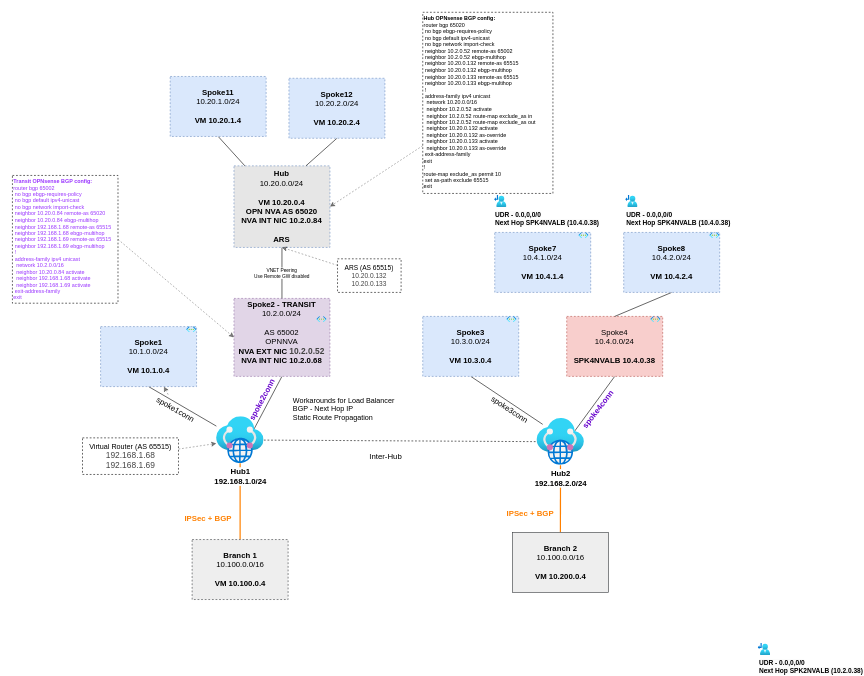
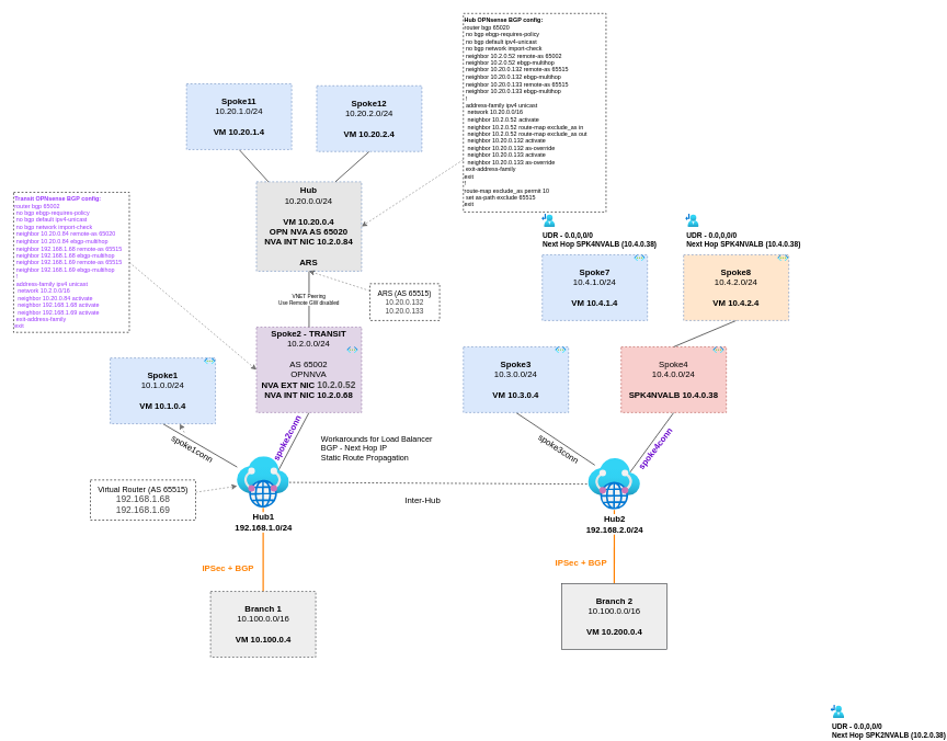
  <mxCell id="0" />
  <mxCell id="1" parent="0" />
  <mxCell id="2" style="edgeStyle=none;html=1;exitX=0.5;exitY=1;exitDx=0;exitDy=0;endArrow=none;endFill=0;fontSize=13;" parent="1" source="3" edge="1" target="13"><mxGeometry relative="1" as="geometry"><mxPoint x="360" y="710" as="targetPoint" /></mxGeometry></mxCell>
  <mxCell id="3" value="&lt;b style=&quot;font-size: 13px;&quot;&gt;Spoke1&lt;/b&gt;&lt;br style=&quot;font-size: 13px;&quot;&gt;10.1.0.0/24&lt;br style=&quot;font-size: 13px;&quot;&gt;&lt;br style=&quot;font-size: 13px;&quot;&gt;&lt;b style=&quot;font-size: 13px;&quot;&gt;VM 10.1.0.4&lt;/b&gt;" style="whiteSpace=wrap;html=1;fillColor=#dae8fc;strokeColor=#6c8ebf;dashed=1;fontSize=13;" parent="1" vertex="1"><mxGeometry x="167" y="544" width="160" height="100" as="geometry" /></mxCell>
  <mxCell id="4" value="" style="aspect=fixed;html=1;points=[];align=center;image;fontSize=13;image=img/lib/azure2/networking/Virtual_Networks.svg;dashed=1;" parent="1" vertex="1"><mxGeometry x="310.25" y="544" width="16.75" height="10" as="geometry" /></mxCell>
  <mxCell id="5" style="edgeStyle=none;html=1;exitX=0.5;exitY=1;exitDx=0;exitDy=0;entryX=0.769;entryY=0.313;entryDx=0;entryDy=0;entryPerimeter=0;endArrow=none;endFill=0;fontSize=13;" parent="1" source="6" target="13" edge="1"><mxGeometry relative="1" as="geometry" /></mxCell>
  <mxCell id="6" value="&lt;b style=&quot;font-size: 13px;&quot;&gt;Spoke2 - TRANSIT&lt;/b&gt;&lt;br style=&quot;font-size: 13px;&quot;&gt;10.2.0.0/24&lt;br&gt;&lt;br&gt;AS 65002&lt;br&gt;OPNNVA&lt;br&gt;&lt;b style=&quot;font-size: 13px;&quot;&gt;NVA EXT NIC&amp;nbsp;&lt;/b&gt;&lt;span style=&quot;color: rgb(68, 68, 68); font-size: 14px; text-align: left;&quot;&gt;&lt;b&gt;10.2.0.52&lt;/b&gt;&lt;/span&gt;&lt;b style=&quot;font-size: 13px;&quot;&gt;&lt;br&gt;NVA INT NIC 10.2.0.68&lt;br&gt;&lt;br&gt;&lt;/b&gt;" style="whiteSpace=wrap;html=1;fillColor=#e1d5e7;strokeColor=#9673a6;dashed=1;fontSize=13;fontFamily=Helvetica;" parent="1" vertex="1"><mxGeometry x="389.35" y="497" width="160" height="130" as="geometry" /></mxCell>
  <mxCell id="7" value="" style="aspect=fixed;html=1;points=[];align=center;image;fontSize=13;image=img/lib/azure2/networking/Virtual_Networks.svg;dashed=1;" parent="1" vertex="1"><mxGeometry x="527.35" y="527" width="16.75" height="10" as="geometry" /></mxCell>
  <mxCell id="8" value="VNET Peering&lt;br&gt;Use Remote GW disabled" style="edgeStyle=none;html=1;exitX=0.5;exitY=1;exitDx=0;exitDy=0;entryX=0.5;entryY=0;entryDx=0;entryDy=0;endArrow=none;endFill=0;fontSize=8;" parent="1" source="9" target="6" edge="1"><mxGeometry relative="1" as="geometry" /></mxCell>
  <mxCell id="9" value="&lt;b style=&quot;font-size: 13px;&quot;&gt;Hub&lt;/b&gt;&lt;br style=&quot;font-size: 13px;&quot;&gt;10.20.0.0/24&lt;br style=&quot;font-size: 13px;&quot;&gt;&lt;br style=&quot;font-size: 13px;&quot;&gt;&lt;b style=&quot;font-size: 13px;&quot;&gt;VM 10.20.0.4&lt;br&gt;OPN NVA AS 65020&lt;br&gt;&lt;/b&gt;&lt;b style=&quot;border-color: var(--border-color);&quot;&gt;NVA INT NIC 10.2.0.84&lt;/b&gt;&lt;b style=&quot;font-size: 13px;&quot;&gt;&lt;br&gt;&lt;br&gt;ARS&lt;br&gt;&lt;/b&gt;" style="whiteSpace=wrap;html=1;fillColor=#E6E6E6;strokeColor=#6c8ebf;dashed=1;fontSize=13;" parent="1" vertex="1"><mxGeometry x="389.35" y="276" width="160" height="136" as="geometry" /></mxCell>
  <mxCell id="10" style="edgeStyle=none;html=1;endArrow=none;endFill=0;strokeColor=#FF8000;entryX=0.5;entryY=0;entryDx=0;entryDy=0;strokeWidth=2;fontSize=13;" parent="1" source="13" target="14" edge="1"><mxGeometry relative="1" as="geometry"><mxPoint x="370.35" y="857" as="targetPoint" /></mxGeometry></mxCell>
  <mxCell id="11" value="IPSec + BGP" style="edgeLabel;html=1;align=center;verticalAlign=middle;resizable=0;points=[];fontStyle=1;fontColor=#FF8000;fontSize=13;" parent="10" vertex="1" connectable="0"><mxGeometry x="0.367" y="-2" relative="1" as="geometry"><mxPoint x="-52" y="4" as="offset" /></mxGeometry></mxCell>
  <mxCell id="12" style="edgeStyle=none;html=1;strokeColor=#000000;fontColor=#FF8000;endArrow=none;endFill=0;dashed=1;fontSize=13;" parent="1" source="13" target="31" edge="1"><mxGeometry relative="1" as="geometry" /></mxCell>
  <mxCell id="13" value="&lt;b style=&quot;font-size: 13px;&quot;&gt;Hub1&lt;br style=&quot;font-size: 13px;&quot;&gt;192.168.1.0/24&lt;/b&gt;" style="aspect=fixed;html=1;points=[];align=center;image;fontSize=13;image=img/lib/azure2/networking/Virtual_WANs.svg;" parent="1" vertex="1"><mxGeometry x="360" y="694" width="79.22" height="78" as="geometry" /></mxCell>
  <mxCell id="14" value="&lt;b style=&quot;font-size: 13px;&quot;&gt;Branch 1&lt;/b&gt;&lt;br style=&quot;font-size: 13px;&quot;&gt;10.100.0.0/16&lt;br style=&quot;font-size: 13px;&quot;&gt;&lt;br style=&quot;font-size: 13px;&quot;&gt;&lt;b style=&quot;font-size: 13px;&quot;&gt;VM 10.100.0.4&lt;/b&gt;" style="whiteSpace=wrap;html=1;fillColor=#eeeeee;strokeColor=#36393d;dashed=1;fontSize=13;" parent="1" vertex="1"><mxGeometry x="319.61" y="899" width="160" height="100" as="geometry" /></mxCell>
  <mxCell id="15" value="" style="edgeStyle=none;html=1;dashed=1;fontFamily=Helvetica;fontSize=8;fontColor=#9933FF;opacity=50;" edge="1" parent="1" source="16" target="3"><mxGeometry relative="1" as="geometry" /></mxCell>
  <mxCell id="16" value="spoke1conn" style="text;html=1;align=center;verticalAlign=middle;resizable=0;points=[];autosize=1;strokeColor=none;fillColor=none;rotation=30;fontSize=13;" parent="1" vertex="1"><mxGeometry x="247.35" y="667" width="90" height="30" as="geometry" /></mxCell>
  <mxCell id="17" value="spoke2conn" style="text;html=1;align=center;verticalAlign=middle;resizable=0;points=[];autosize=1;strokeColor=none;fillColor=none;rotation=-62.1;fontColor=#6600CC;fontStyle=1;fontSize=13;" parent="1" vertex="1"><mxGeometry x="386" y="651" width="100" height="30" as="geometry" /></mxCell>
  <mxCell id="18" style="edgeStyle=none;html=1;exitX=0.5;exitY=1;exitDx=0;exitDy=0;endArrow=none;endFill=0;fontSize=13;" parent="1" source="19" edge="1"><mxGeometry relative="1" as="geometry"><mxPoint x="904.1" y="707" as="targetPoint" /></mxGeometry></mxCell>
  <mxCell id="19" value="&lt;b style=&quot;font-size: 13px;&quot;&gt;Spoke3&lt;/b&gt;&lt;br style=&quot;font-size: 13px;&quot;&gt;10.3.0.0/24&lt;br style=&quot;font-size: 13px;&quot;&gt;&lt;br style=&quot;font-size: 13px;&quot;&gt;&lt;b style=&quot;font-size: 13px;&quot;&gt;VM 10.3.0.4&lt;/b&gt;" style="whiteSpace=wrap;html=1;fillColor=#dae8fc;strokeColor=#6c8ebf;dashed=1;fontSize=13;" parent="1" vertex="1"><mxGeometry x="704.1" y="527" width="160" height="100" as="geometry" /></mxCell>
  <mxCell id="20" value="" style="aspect=fixed;html=1;points=[];align=center;image;fontSize=13;image=img/lib/azure2/networking/Virtual_Networks.svg;dashed=1;" parent="1" vertex="1"><mxGeometry x="844.1" y="527" width="16.75" height="10" as="geometry" /></mxCell>
  <mxCell id="21" style="edgeStyle=none;html=1;exitX=0.5;exitY=1;exitDx=0;exitDy=0;entryX=0.769;entryY=0.313;entryDx=0;entryDy=0;entryPerimeter=0;endArrow=none;endFill=0;fontSize=13;" parent="1" source="22" target="31" edge="1"><mxGeometry relative="1" as="geometry" /></mxCell>
  <mxCell id="22" value="Spoke4&lt;br style=&quot;font-size: 13px;&quot;&gt;10.4.0.0/24&lt;br style=&quot;font-size: 13px;&quot;&gt;&lt;br style=&quot;font-size: 13px;&quot;&gt;&lt;b style=&quot;font-size: 13px;&quot;&gt;SPK4NVALB 10.4.0.38&lt;/b&gt;" style="whiteSpace=wrap;html=1;fillColor=#f8cecc;strokeColor=#b85450;dashed=1;fontSize=13;" parent="1" vertex="1"><mxGeometry x="944.1" y="527" width="160" height="100" as="geometry" /></mxCell>
  <mxCell id="23" value="" style="aspect=fixed;html=1;points=[];align=center;image;fontSize=13;image=img/lib/azure2/networking/Virtual_Networks.svg;dashed=1;" parent="1" vertex="1"><mxGeometry x="1084.1" y="527" width="16.75" height="10" as="geometry" /></mxCell>
  <mxCell id="24" value="&lt;b style=&quot;font-size: 13px;&quot;&gt;Spoke7&lt;/b&gt;&lt;br style=&quot;font-size: 13px;&quot;&gt;10.4.1.0/24&lt;br style=&quot;font-size: 13px;&quot;&gt;&lt;br style=&quot;font-size: 13px;&quot;&gt;&lt;b style=&quot;font-size: 13px;&quot;&gt;VM 10.4.1.4&lt;/b&gt;" style="whiteSpace=wrap;html=1;fillColor=#dae8fc;strokeColor=#6c8ebf;dashed=1;fontSize=13;" parent="1" vertex="1"><mxGeometry x="824.1" y="387" width="160" height="100" as="geometry" /></mxCell>
  <mxCell id="25" value="" style="aspect=fixed;html=1;points=[];align=center;image;fontSize=13;image=img/lib/azure2/networking/Virtual_Networks.svg;dashed=1;" parent="1" vertex="1"><mxGeometry x="964.1" y="387" width="16.75" height="10" as="geometry" /></mxCell>
  <mxCell id="26" style="edgeStyle=none;html=1;exitX=0.5;exitY=1;exitDx=0;exitDy=0;endArrow=none;endFill=0;fontSize=13;" parent="1" source="27" edge="1"><mxGeometry relative="1" as="geometry"><mxPoint x="1024.1" y="527" as="targetPoint" /></mxGeometry></mxCell>
- <mxCell id="27" value="&lt;b style=&quot;font-size: 13px;&quot;&gt;Spoke8&lt;/b&gt;&lt;br style=&quot;font-size: 13px;&quot;&gt;10.4.2.0/24&lt;br style=&quot;font-size: 13px;&quot;&gt;&lt;br style=&quot;font-size: 13px;&quot;&gt;&lt;b style=&quot;font-size: 13px;&quot;&gt;VM 10.4.2.4&lt;/b&gt;" style="whiteSpace=wrap;html=1;fillColor=#dae8fc;strokeColor=#6c8ebf;dashed=1;fontSize=13;" parent="1" vertex="1"><mxGeometry x="1039.1" y="387" width="160" height="100" as="geometry" /></mxCell>
+ <mxCell id="27" value="&lt;b style=&quot;font-size: 13px;&quot;&gt;Spoke8&lt;/b&gt;&lt;br style=&quot;font-size: 13px;&quot;&gt;10.4.2.0/24&lt;br style=&quot;font-size: 13px;&quot;&gt;&lt;br style=&quot;font-size: 13px;&quot;&gt;&lt;b style=&quot;font-size: 13px;&quot;&gt;VM 10.4.2.4&lt;/b&gt;" style="whiteSpace=wrap;html=1;fillColor=#ffe6cc;strokeColor=#6c8ebf;dashed=1;fontSize=13;" parent="1" vertex="1"><mxGeometry x="1039.1" y="387" width="160" height="100" as="geometry" /></mxCell>
  <mxCell id="28" value="" style="aspect=fixed;html=1;points=[];align=center;image;fontSize=13;image=img/lib/azure2/networking/Virtual_Networks.svg;dashed=1;" parent="1" vertex="1"><mxGeometry x="1182.35" y="387" width="16.75" height="10" as="geometry" /></mxCell>
  <mxCell id="29" style="edgeStyle=none;html=1;endArrow=none;endFill=0;strokeColor=#FF8000;entryX=0.5;entryY=0;entryDx=0;entryDy=0;strokeWidth=2;fontSize=13;" parent="1" source="31" target="32" edge="1"><mxGeometry relative="1" as="geometry"><mxPoint x="927.1" y="857" as="targetPoint" /></mxGeometry></mxCell>
  <mxCell id="30" value="IPSec + BGP" style="edgeLabel;html=1;align=center;verticalAlign=middle;resizable=0;points=[];fontStyle=1;fontColor=#FF8000;fontSize=13;" parent="29" vertex="1" connectable="0"><mxGeometry x="0.367" y="-2" relative="1" as="geometry"><mxPoint x="-49" y="4" as="offset" /></mxGeometry></mxCell>
  <mxCell id="31" value="&lt;b style=&quot;font-size: 13px;&quot;&gt;Hub2&lt;br style=&quot;font-size: 13px;&quot;&gt;192.168.2.0/24&lt;/b&gt;" style="aspect=fixed;html=1;points=[];align=center;image;fontSize=13;image=img/lib/azure2/networking/Virtual_WANs.svg;" parent="1" vertex="1"><mxGeometry x="894.1" y="697" width="79.22" height="78" as="geometry" /></mxCell>
  <mxCell id="32" value="&lt;b style=&quot;font-size: 13px;&quot;&gt;Branch 2&lt;/b&gt;&lt;br style=&quot;font-size: 13px;&quot;&gt;10.100.0.0/16&lt;br style=&quot;font-size: 13px;&quot;&gt;&lt;br style=&quot;font-size: 13px;&quot;&gt;&lt;b style=&quot;font-size: 13px;&quot;&gt;VM 10.200.0.4&lt;/b&gt;" style="whiteSpace=wrap;html=1;fillColor=#eeeeee;strokeColor=#36393d;dashed=0;fontSize=13;" parent="1" vertex="1"><mxGeometry x="853.6" y="887" width="160" height="100" as="geometry" /></mxCell>
  <mxCell id="33" value="spoke3conn" style="text;html=1;align=center;verticalAlign=middle;resizable=0;points=[];autosize=1;strokeColor=none;fillColor=none;rotation=33.1;fontSize=13;" parent="1" vertex="1"><mxGeometry x="804.1" y="667" width="90" height="30" as="geometry" /></mxCell>
  <mxCell id="34" value="spoke4conn" style="text;html=1;align=center;verticalAlign=middle;resizable=0;points=[];autosize=1;strokeColor=none;fillColor=none;rotation=-52.7;fontColor=#6600CC;fontStyle=1;fontSize=13;" parent="1" vertex="1"><mxGeometry x="946.1" y="667" width="100" height="30" as="geometry" /></mxCell>
  <mxCell id="35" value="Inter-Hub" style="text;html=1;align=center;verticalAlign=middle;resizable=0;points=[];autosize=1;strokeColor=none;fillColor=none;fontColor=#000000;fontSize=13;" parent="1" vertex="1"><mxGeometry x="602.35" y="745" width="80" height="30" as="geometry" /></mxCell>
  <mxCell id="36" value="&lt;span style=&quot;color: rgb(0, 0, 0); font-size: 11px; background-color: rgb(251, 251, 251);&quot;&gt;UDR - 0.0,0,0/0 &lt;br style=&quot;font-size: 11px;&quot;&gt;Next Hop&amp;nbsp;&lt;/span&gt;&lt;b style=&quot;border-color: var(--border-color); color: rgb(0, 0, 0); text-align: center; background-color: rgb(251, 251, 251);&quot;&gt;SPK2NVALB&amp;nbsp;&lt;/b&gt;&lt;span style=&quot;color: rgb(0, 0, 0); font-size: 11px; background-color: rgb(251, 251, 251);&quot;&gt;(&lt;/span&gt;&lt;span style=&quot;color: rgb(0, 0, 0); background-color: rgb(251, 251, 251);&quot;&gt;10.2.0.38&lt;/span&gt;&lt;span style=&quot;color: rgb(0, 0, 0); font-size: 11px; background-color: rgb(251, 251, 251);&quot;&gt;)&lt;/span&gt;" style="aspect=fixed;html=1;points=[];align=left;image;fontSize=11;image=img/lib/azure2/networking/Route_Tables.svg;fontColor=#FF8000;fontStyle=1" parent="1" vertex="1"><mxGeometry x="1263" y="1072" width="20.65" height="20" as="geometry" /></mxCell>
  <mxCell id="37" value="&lt;span style=&quot;color: rgb(0, 0, 0); font-size: 11px; background-color: rgb(251, 251, 251);&quot;&gt;UDR - 0.0,0,0/0 &lt;br style=&quot;font-size: 11px;&quot;&gt;Next Hop&amp;nbsp;&lt;/span&gt;&lt;b style=&quot;border-color: var(--border-color); color: rgb(0, 0, 0); text-align: center; background-color: rgb(251, 251, 251);&quot;&gt;SPK4NVALB&amp;nbsp;&lt;/b&gt;&lt;span style=&quot;color: rgb(0, 0, 0); font-size: 11px; background-color: rgb(251, 251, 251);&quot;&gt;(10.4.0.38)&lt;/span&gt;" style="aspect=fixed;html=1;points=[];align=left;image;fontSize=11;image=img/lib/azure2/networking/Route_Tables.svg;fontColor=#FF8000;fontStyle=1" parent="1" vertex="1"><mxGeometry x="823.45" y="325" width="20.65" height="20" as="geometry" /></mxCell>
  <mxCell id="38" value="&lt;span style=&quot;color: rgb(0, 0, 0); font-size: 11px; background-color: rgb(251, 251, 251);&quot;&gt;UDR - 0.0,0,0/0 &lt;br style=&quot;font-size: 11px;&quot;&gt;Next Hop&amp;nbsp;&lt;/span&gt;&lt;b style=&quot;border-color: var(--border-color); color: rgb(0, 0, 0); text-align: center; background-color: rgb(251, 251, 251);&quot;&gt;SPK4NVALB&amp;nbsp;&lt;/b&gt;&lt;span style=&quot;color: rgb(0, 0, 0); font-size: 11px; background-color: rgb(251, 251, 251);&quot;&gt;(10.4.0.38)&lt;/span&gt;" style="aspect=fixed;html=1;points=[];align=left;image;fontSize=11;image=img/lib/azure2/networking/Route_Tables.svg;fontColor=#FF8000;fontStyle=1" parent="1" vertex="1"><mxGeometry x="1042" y="325" width="20.65" height="20" as="geometry" /></mxCell>
  <mxCell id="39" style="edgeStyle=none;html=1;endArrow=none;endFill=0;exitX=0.5;exitY=1;exitDx=0;exitDy=0;" parent="1" source="40" target="9" edge="1"><mxGeometry relative="1" as="geometry" /></mxCell>
  <mxCell id="40" value="&lt;b style=&quot;font-size: 13px;&quot;&gt;Spoke11&lt;/b&gt;&lt;br style=&quot;font-size: 13px;&quot;&gt;10.20.1.0/24&lt;br style=&quot;font-size: 13px;&quot;&gt;&lt;br style=&quot;font-size: 13px;&quot;&gt;&lt;b style=&quot;font-size: 13px;&quot;&gt;VM 10.20.1.4&lt;/b&gt;" style="whiteSpace=wrap;html=1;fillColor=#dae8fc;strokeColor=#6c8ebf;dashed=1;fontSize=13;" parent="1" vertex="1"><mxGeometry x="283" y="127" width="160" height="100" as="geometry" /></mxCell>
  <mxCell id="41" style="edgeStyle=none;html=1;exitX=0.5;exitY=1;exitDx=0;exitDy=0;entryX=0.75;entryY=0;entryDx=0;entryDy=0;endArrow=none;endFill=0;" parent="1" source="42" target="9" edge="1"><mxGeometry relative="1" as="geometry" /></mxCell>
  <mxCell id="42" value="&lt;b style=&quot;font-size: 13px;&quot;&gt;Spoke12&lt;/b&gt;&lt;br style=&quot;font-size: 13px;&quot;&gt;10.20.2.0/24&lt;br style=&quot;font-size: 13px;&quot;&gt;&lt;br style=&quot;font-size: 13px;&quot;&gt;&lt;b style=&quot;font-size: 13px;&quot;&gt;VM 10.20.2.4&lt;/b&gt;" style="whiteSpace=wrap;html=1;fillColor=#dae8fc;strokeColor=#6c8ebf;dashed=1;fontSize=13;" parent="1" vertex="1"><mxGeometry x="481" y="130" width="160" height="100" as="geometry" /></mxCell>
  <mxCell id="43" value="Workarounds for Load Balancer&lt;br&gt;BGP - Next Hop IP&lt;br&gt;Static Route Propagation" style="text;strokeColor=none;align=left;fillColor=none;html=1;verticalAlign=middle;whiteSpace=wrap;rounded=0;" parent="1" vertex="1"><mxGeometry x="486" y="657.5" width="217" height="49" as="geometry" /></mxCell>
  <mxCell id="44" style="edgeStyle=none;html=1;entryX=0.5;entryY=1;entryDx=0;entryDy=0;dashed=1;fontFamily=Helvetica;opacity=50;" edge="1" parent="1" source="45" target="9"><mxGeometry relative="1" as="geometry" /></mxCell>
  <mxCell id="45" value="ARS (AS 65515)&lt;br style=&quot;font-size: 11px;&quot;&gt;&lt;span style=&quot;color: rgb(68, 68, 68); font-size: 11px; text-align: left;&quot;&gt;10.20.0.132&lt;br style=&quot;font-size: 11px;&quot;&gt;&lt;/span&gt;&lt;span style=&quot;color: rgb(68, 68, 68); font-size: 11px; text-align: left;&quot;&gt;10.20.0.133&lt;/span&gt;" style="text;strokeColor=default;align=center;fillColor=none;html=1;verticalAlign=middle;whiteSpace=wrap;rounded=0;fontFamily=Helvetica;dashed=1;fontSize=11;" vertex="1" parent="1"><mxGeometry x="562" y="431" width="106" height="56" as="geometry" /></mxCell>
  <mxCell id="46" style="edgeStyle=none;html=1;fontFamily=Helvetica;dashed=1;opacity=50;" edge="1" parent="1" source="47" target="13"><mxGeometry relative="1" as="geometry" /></mxCell>
  <mxCell id="47" value="Virtual Router (AS 65515)&lt;br&gt;&lt;span style=&quot;color: rgb(68, 68, 68); font-size: 14px; text-align: left;&quot;&gt;192.168.1.68&lt;/span&gt;&lt;span style=&quot;color: rgb(68, 68, 68); font-size: 14px; text-align: left;&quot;&gt;&lt;br&gt;&lt;/span&gt;&lt;span style=&quot;color: rgb(68, 68, 68); font-size: 14px; text-align: left;&quot;&gt;192.168.1.69&lt;/span&gt;" style="text;strokeColor=default;align=center;fillColor=none;html=1;verticalAlign=middle;whiteSpace=wrap;rounded=0;fontFamily=Helvetica;fontStyle=0;dashed=1;" vertex="1" parent="1"><mxGeometry x="136.85" y="729.5" width="160" height="61" as="geometry" /></mxCell>
  <mxCell id="48" style="edgeStyle=none;html=1;entryX=0;entryY=0.5;entryDx=0;entryDy=0;dashed=1;fontFamily=Helvetica;fontSize=11;opacity=50;exitX=1;exitY=0.5;exitDx=0;exitDy=0;" edge="1" parent="1" source="49" target="6"><mxGeometry relative="1" as="geometry" /></mxCell>
  <mxCell id="49" value="&lt;div style=&quot;font-size: 9px;&quot;&gt;&lt;b&gt;Transit OPNsense BGP config:&lt;/b&gt;&lt;/div&gt;&lt;div style=&quot;font-size: 9px;&quot;&gt;&lt;span style=&quot;background-color: initial;&quot;&gt;router bgp 65002&lt;/span&gt;&lt;/div&gt;&lt;div style=&quot;font-size: 9px;&quot;&gt;&amp;nbsp;no bgp ebgp-requires-policy&lt;/div&gt;&lt;div style=&quot;font-size: 9px;&quot;&gt;&amp;nbsp;no bgp default ipv4-unicast&lt;/div&gt;&lt;div style=&quot;font-size: 9px;&quot;&gt;&amp;nbsp;no bgp network import-check&lt;/div&gt;&lt;div style=&quot;font-size: 9px;&quot;&gt;&amp;nbsp;neighbor 10.20.0.84 remote-as 65020&lt;/div&gt;&lt;div style=&quot;font-size: 9px;&quot;&gt;&amp;nbsp;neighbor 10.20.0.84 ebgp-multihop&lt;/div&gt;&lt;div style=&quot;font-size: 9px;&quot;&gt;&amp;nbsp;neighbor 192.168.1.68 remote-as 65515&lt;/div&gt;&lt;div style=&quot;font-size: 9px;&quot;&gt;&amp;nbsp;neighbor 192.168.1.68 ebgp-multihop&lt;/div&gt;&lt;div style=&quot;font-size: 9px;&quot;&gt;&amp;nbsp;neighbor 192.168.1.69 remote-as 65515&lt;/div&gt;&lt;div style=&quot;font-size: 9px;&quot;&gt;&amp;nbsp;neighbor 192.168.1.69 ebgp-multihop&lt;/div&gt;&lt;div style=&quot;font-size: 9px;&quot;&gt;&amp;nbsp;!&lt;/div&gt;&lt;div style=&quot;font-size: 9px;&quot;&gt;&amp;nbsp;address-family ipv4 unicast&lt;/div&gt;&lt;div style=&quot;font-size: 9px;&quot;&gt;&amp;nbsp; network 10.2.0.0/16&lt;/div&gt;&lt;div style=&quot;font-size: 9px;&quot;&gt;&amp;nbsp; neighbor 10.20.0.84 activate&lt;/div&gt;&lt;div style=&quot;font-size: 9px;&quot;&gt;&amp;nbsp; neighbor 192.168.1.68 activate&lt;/div&gt;&lt;div style=&quot;font-size: 9px;&quot;&gt;&amp;nbsp; neighbor 192.168.1.69 activate&lt;/div&gt;&lt;div style=&quot;font-size: 9px;&quot;&gt;&amp;nbsp;exit-address-family&lt;/div&gt;&lt;div style=&quot;font-size: 9px;&quot;&gt;exit&lt;/div&gt;" style="text;align=left;html=1;verticalAlign=middle;whiteSpace=wrap;rounded=0;dashed=1;fontFamily=Helvetica;fontSize=9;strokeColor=default;fontColor=#9933FF;" vertex="1" parent="1"><mxGeometry x="20" y="292" width="176" height="213" as="geometry" /></mxCell>
  <mxCell id="50" style="edgeStyle=none;html=1;entryX=1;entryY=0.5;entryDx=0;entryDy=0;dashed=1;fontFamily=Helvetica;fontSize=11;opacity=50;" edge="1" parent="1" source="51" target="9"><mxGeometry relative="1" as="geometry" /></mxCell>
  <mxCell id="51" value="&lt;div style=&quot;font-size: 9px;&quot;&gt;&lt;div&gt;&lt;b style=&quot;border-color: var(--border-color);&quot;&gt;Hub OPNsense BGP config:&lt;/b&gt;&lt;br&gt;&lt;/div&gt;&lt;div&gt;router bgp 65020&lt;/div&gt;&lt;div&gt;&amp;nbsp;no bgp ebgp-requires-policy&lt;/div&gt;&lt;div&gt;&amp;nbsp;no bgp default ipv4-unicast&lt;/div&gt;&lt;div&gt;&amp;nbsp;no bgp network import-check&lt;/div&gt;&lt;div&gt;&amp;nbsp;neighbor 10.2.0.52 remote-as 65002&lt;/div&gt;&lt;div&gt;&amp;nbsp;neighbor 10.2.0.52 ebgp-multihop&lt;/div&gt;&lt;div&gt;&amp;nbsp;neighbor 10.20.0.132 remote-as 65515&lt;/div&gt;&lt;div&gt;&amp;nbsp;neighbor 10.20.0.132 ebgp-multihop&lt;/div&gt;&lt;div&gt;&amp;nbsp;neighbor 10.20.0.133 remote-as 65515&lt;/div&gt;&lt;div&gt;&amp;nbsp;neighbor 10.20.0.133 ebgp-multihop&lt;/div&gt;&lt;div&gt;&amp;nbsp;!&lt;/div&gt;&lt;div&gt;&amp;nbsp;address-family ipv4 unicast&lt;/div&gt;&lt;div&gt;&amp;nbsp; network 10.20.0.0/16&lt;/div&gt;&lt;div&gt;&amp;nbsp; neighbor 10.2.0.52 activate&lt;/div&gt;&lt;div&gt;&amp;nbsp; neighbor 10.2.0.52 route-map exclude_as in&lt;/div&gt;&lt;div&gt;&amp;nbsp; neighbor 10.2.0.52 route-map exclude_as out&lt;/div&gt;&lt;div&gt;&amp;nbsp; neighbor 10.20.0.132 activate&lt;/div&gt;&lt;div&gt;&amp;nbsp; neighbor 10.20.0.132 as-override&lt;/div&gt;&lt;div&gt;&amp;nbsp; neighbor 10.20.0.133 activate&lt;/div&gt;&lt;div&gt;&amp;nbsp; neighbor 10.20.0.133 as-override&lt;/div&gt;&lt;div&gt;&amp;nbsp;exit-address-family&lt;/div&gt;&lt;div&gt;exit&lt;/div&gt;&lt;div&gt;!&lt;/div&gt;&lt;div&gt;route-map exclude_as permit 10&lt;/div&gt;&lt;div&gt;&lt;span style=&quot;background-color: initial;&quot;&gt;&amp;nbsp;set as-path exclude 65515&lt;/span&gt;&lt;br&gt;&lt;/div&gt;&lt;div&gt;exit&lt;/div&gt;&lt;/div&gt;" style="text;align=left;html=1;verticalAlign=middle;whiteSpace=wrap;rounded=0;dashed=1;fontFamily=Helvetica;fontSize=9;strokeColor=default;" vertex="1" parent="1"><mxGeometry x="704.1" y="20" width="217" height="302" as="geometry" /></mxCell>
